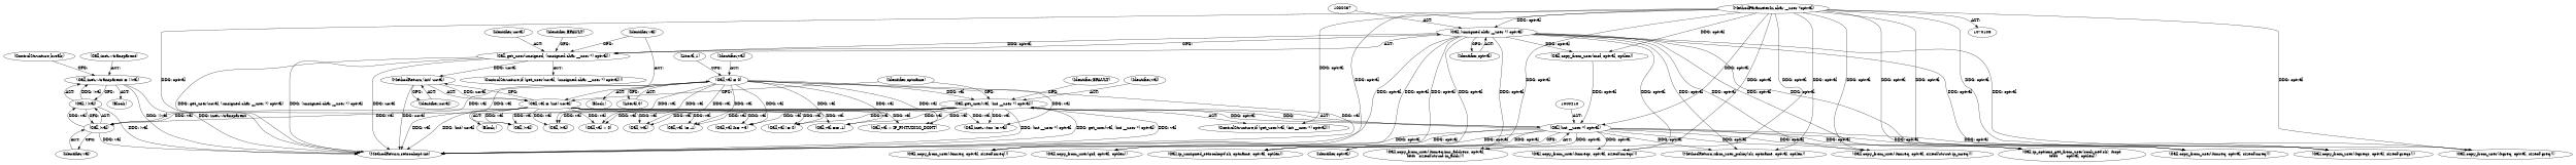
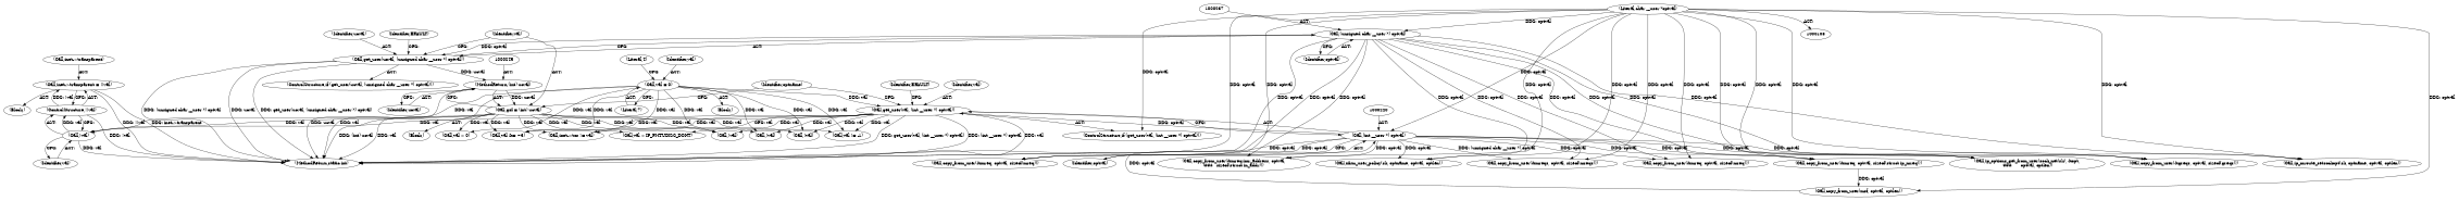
  digraph {
    n1 [label="(Call,inet->transparent = !!val)"]
-   n2 [label="(Call,!!val)"]
+   n2 [label="(ControlStructure,!!val)"]
    n3 [label="(Block,)"]
-   n4 [label="(MethodReturn,setsockopt int)"]
+   n4 [label="(MethodReturn,static int)"]
    n5 [label="(Call,!val)"]
    n6 [label="(Identifier,val)"]
    n7 [label="(Call,get_user(val, (int __user *) optval))"]
    n8 [label="(Call,(int __user *) optval)"]
    n9 [label="(Call,!val)"]
    n10 [label="(Call,val < 0)"]
    n11 [label="(Call,!val)"]
    n12 [label="(Call,val != -1)"]
    n13 [label="(Call,val &= ~3)"]
    n14 [label="(ControlStructure,if (get_user(val, (int __user *) optval)))"]
-   n15 [label="(Call,val != 0)"]
-   n16 [label="(Call,val == -1)"]
    n17 [label="(Call,val < IP_PMTUDISC_DONT)"]
    n18 [label="(Call,inet->tos != val)"]
    n19 [label="(Call,!val)"]
    n20 [label="(Call,copy_from_user(&mreq, optval, sizeof(mreq)))"]
    n21 [label="(Call,copy_from_user(&mreqs, optval, sizeof(mreqs)))"]
    n22 [label="(Call,copy_from_user(&mreq, optval, sizeof(mreq)))"]
    n23 [label="(Identifier,optval)"]
    n24 [label="(Call,copy_from_user(&greqs, optval, sizeof(greqs)))"]
-   n25 [label="(Call,copy_from_user(&greq, optval, sizeof(greq)))"]
-   n26 [label="(Call,copy_from_user(gsf, optval, optlen))"]
-   n27 [label="(Call,ip_unsigned_setsockopt(sk, optname, optval, optlen))"]
+   n27 [label="(Call,ip_mroute_setsockopt(sk, optname, optval, optlen))"]
    n28 [label="(Call,copy_from_user(&mreq.imr_address, optval,\n\t\t\t\t\t   sizeof(struct in_addr)))"]
-   n29 [label="(MethodReturn,xfrm_user_policy(sk, optname, optval, optlen))"]
+   n29 [label="(Call,xfrm_user_policy(sk, optname, optval, optlen))"]
    n30 [label="(Call,copy_from_user(&mreq, optval, sizeof(struct ip_mreq)))"]
    n31 [label="(Call,ip_options_get_from_user(sock_net(sk), &opt,\n \t\t\t\t\t       optval, optlen))"]
    n32 [label="(Call,val = 0)"]
    n33 [label="(Block,)"]
-   n34 [label="(Literal,0)"]
+   n34 [label="(Literal,7)"]
    n35 [label="(Call,copy_from_user(msf, optval, optlen))"]
-   n36 [label="(MethodParameterIn,char __user *optval)"]
+   n36 [label="(Literal,char __user *optval)"]
    n37 [label="(Call,(unsigned char __user *) optval)"]
-   1000108 [label=1070108]
-   n39 [label="(Call,get_user(unsigned, (unsigned char __user *) optval))"]
+   1000108
+   n39 [label="(Call,get_user(ucval, (unsigned char __user *) optval))"]
    n40 [label="(Identifier,optval)"]
-   n41 [label="(Call,val = (int) ucval)"]
+   n41 [label="(Call,gsf = (int) ucval)"]
    n42 [label="(MethodReturn,(int) ucval)"]
    n43 [label="(Block,)"]
    n44 [label="(Identifier,ucval)"]
    n45 [label="(ControlStructure,if (get_user(ucval, (unsigned char __user *) optval)))"]
    n46 [label="(Identifier,EFAULT)"]
    n47 [label="(Identifier,EFAULT)"]
-   n48 [label="(ControlStructure,break;)"]
    n49 [label="(Identifier,val)"]
    n50 [label="(Identifier,ucval)"]
    n51 [label="(Identifier,val)"]
-   n52 [label="(Literal,1)"]
+   n52 [label="(Literal,4)"]
    n53 [label="(Call,inet->transparent)"]
    n54 [label="(Identifier,optname)"]
    n55 [label="(Identifier,val)"]
-   1000220 [label=1000210]
+   1000220
+   1000245
    1000237
    n1 -> n2 [label="CFG: "]
    n1 -> n3 [label="AST: "]
    n1 -> n4 [label="DDG: !!val"]
    n1 -> n4 [label="DDG: inet->transparent"]
    n2 -> n1 [label="AST: "]
    n2 -> n1 [label="DDG: !val"]
    n2 -> n4 [label="DDG: !val"]
    n2 -> n5 [label="CFG: "]
    n5 -> n2 [label="AST: "]
    n5 -> n2 [label="DDG: val"]
    n5 -> n4 [label="DDG: val"]
    n5 -> n6 [label="CFG: "]
    n6 -> n5 [label="AST: "]
    n7 -> n4 [label="DDG: (int __user *) optval"]
    n7 -> n4 [label="DDG: get_user(val, (int __user *) optval)"]
    n7 -> n4 [label="DDG: val"]
    n7 -> n5 [label="DDG: val"]
-   n7 -> n8 [label="DDG: "]
+   n7 -> n8 [label="CFG: "]
    n7 -> n9 [label="DDG: val"]
-   n7 -> n10 [label="DDG: val"]
    n7 -> n11 [label="DDG: val"]
    n7 -> n12 [label="DDG: val"]
    n7 -> n13 [label="DDG: val"]
    n7 -> n14 [label="AST: "]
-   n7 -> n15 [label="DDG: val"]
-   n7 -> n16 [label="DDG: val"]
-   n7 -> n17 [label="DDG: val"]
+   n7 -> n17 [label="CFG: val"]
    n7 -> n18 [label="DDG: val"]
    n7 -> n19 [label="DDG: val"]
    n8 -> n4 [label="DDG: optval"]
    n8 -> n7 [label="AST: "]
    n8 -> n7 [label="DDG: optval"]
    n8 -> n20 [label="DDG: optval"]
-   n8 -> n21 [label="DDG: optval"]
+   n8 -> n21 [label="DDG: (unsigned char __user *) optval"]
    n8 -> n22 [label="DDG: optval"]
    n8 -> n23 [label="CFG: "]
    n8 -> n24 [label="DDG: optval"]
-   n8 -> n25 [label="DDG: optval"]
-   n8 -> n26 [label="DDG: optval"]
    n8 -> n27 [label="DDG: optval"]
    n8 -> n28 [label="DDG: optval"]
    n8 -> n29 [label="DDG: optval"]
    n8 -> n30 [label="DDG: optval"]
    n8 -> n31 [label="DDG: optval"]
    n23 -> n8 [label="AST: "]
    n32 -> n4 [label="DDG: val"]
    n32 -> n5 [label="DDG: val"]
    n32 -> n7 [label="DDG: val"]
    n32 -> n9 [label="DDG: val"]
    n32 -> n10 [label="DDG: val"]
    n32 -> n11 [label="DDG: val"]
    n32 -> n12 [label="DDG: val"]
    n32 -> n13 [label="DDG: val"]
-   n32 -> n15 [label="DDG: val"]
-   n32 -> n16 [label="DDG: val"]
-   n32 -> n17 [label="DDG: val"]
    n32 -> n18 [label="DDG: val"]
    n32 -> n19 [label="DDG: val"]
    n32 -> n33 [label="AST: "]
    n32 -> n34 [label="CFG: "]
    n34 -> n32 [label="AST: "]
    n35 -> n8 [label="DDG: optval"]
    n36 -> n4 [label="DDG: optval"]
    n36 -> n8 [label="DDG: optval"]
    n36 -> n14 [label="DDG: optval"]
    n36 -> n20 [label="DDG: optval"]
    n36 -> n21 [label="DDG: optval"]
    n36 -> n22 [label="DDG: optval"]
    n36 -> n24 [label="DDG: optval"]
-   n36 -> n25 [label="DDG: optval"]
    n36 -> n27 [label="DDG: optval"]
    n36 -> n28 [label="DDG: optval"]
    n36 -> n29 [label="DDG: optval"]
    n36 -> n30 [label="DDG: optval"]
    n36 -> n31 [label="DDG: optval"]
    n36 -> n35 [label="DDG: optval"]
    n36 -> n37 [label="DDG: optval"]
    n36 -> 1000108 [label="AST: "]
    n37 -> n4 [label="DDG: optval"]
    n37 -> n20 [label="DDG: optval"]
    n37 -> n21 [label="DDG: optval"]
    n37 -> n22 [label="DDG: optval"]
    n37 -> n24 [label="DDG: optval"]
-   n37 -> n25 [label="DDG: optval"]
-   n37 -> n26 [label="DDG: optval"]
    n37 -> n27 [label="DDG: optval"]
    n37 -> n28 [label="DDG: optval"]
    n37 -> n29 [label="DDG: optval"]
    n37 -> n30 [label="DDG: optval"]
    n37 -> n31 [label="DDG: optval"]
-   n37 -> n35 [label="DDG: optval"]
+   n30 -> n35 [label="DDG: optval"]
    n37 -> n39 [label="AST: "]
    n37 -> n39 [label="DDG: optval"]
    n37 -> n40 [label="CFG: "]
    n39 -> n4 [label="DDG: (unsigned char __user *) optval"]
    n39 -> n4 [label="DDG: ucval"]
    n39 -> n4 [label="DDG: get_user(ucval, (unsigned char __user *) optval)"]
    n39 -> n37 [label="CFG: "]
    n39 -> n42 [label="DDG: ucval"]
    n39 -> n45 [label="AST: "]
    n40 -> n37 [label="AST: "]
    n41 -> n4 [label="DDG: (int) ucval"]
    n41 -> n4 [label="DDG: val"]
    n41 -> n5 [label="DDG: val"]
    n41 -> n9 [label="DDG: val"]
    n41 -> n10 [label="DDG: val"]
    n41 -> n11 [label="DDG: val"]
    n41 -> n12 [label="DDG: val"]
    n41 -> n13 [label="DDG: val"]
-   n41 -> n15 [label="DDG: val"]
-   n41 -> n16 [label="DDG: val"]
    n41 -> n17 [label="DDG: val"]
    n41 -> n18 [label="DDG: val"]
    n41 -> n19 [label="DDG: val"]
    n41 -> n42 [label="CFG: "]
    n41 -> n43 [label="AST: "]
    n42 -> n4 [label="DDG: ucval"]
    n42 -> n41 [label="AST: "]
    n42 -> n41 [label="DDG: ucval"]
    n42 -> n44 [label="CFG: "]
    n44 -> n42 [label="AST: "]
    n46 -> n39 [label="CFG: "]
    n47 -> n7 [label="CFG: "]
-   n48 -> n1 [label="CFG: "]
    n49 -> n39 [label="CFG: "]
    n49 -> n41 [label="AST: "]
    n50 -> n39 [label="AST: "]
    n51 -> n7 [label="AST: "]
    n52 -> n32 [label="CFG: "]
    n53 -> n1 [label="AST: "]
    n54 -> n7 [label="CFG: "]
    n54 -> n41 [label="CFG: "]
    n55 -> n32 [label="AST: "]
    1000220 -> n8 [label="AST: "]
+   1000245 -> n42 [label="AST: "]
    1000237 -> n37 [label="AST: "]
  }
